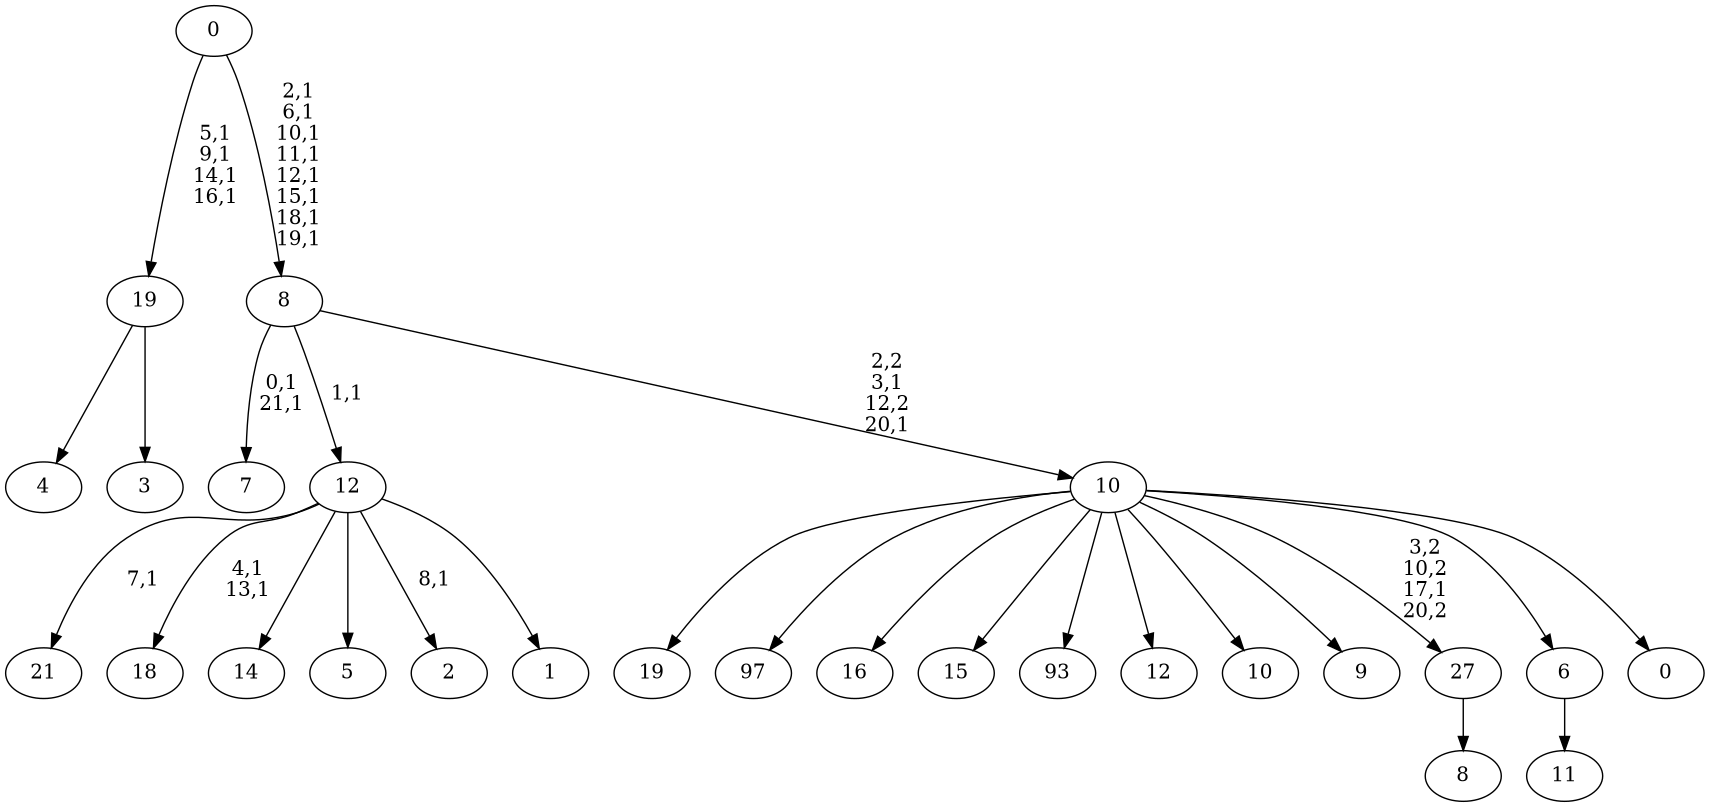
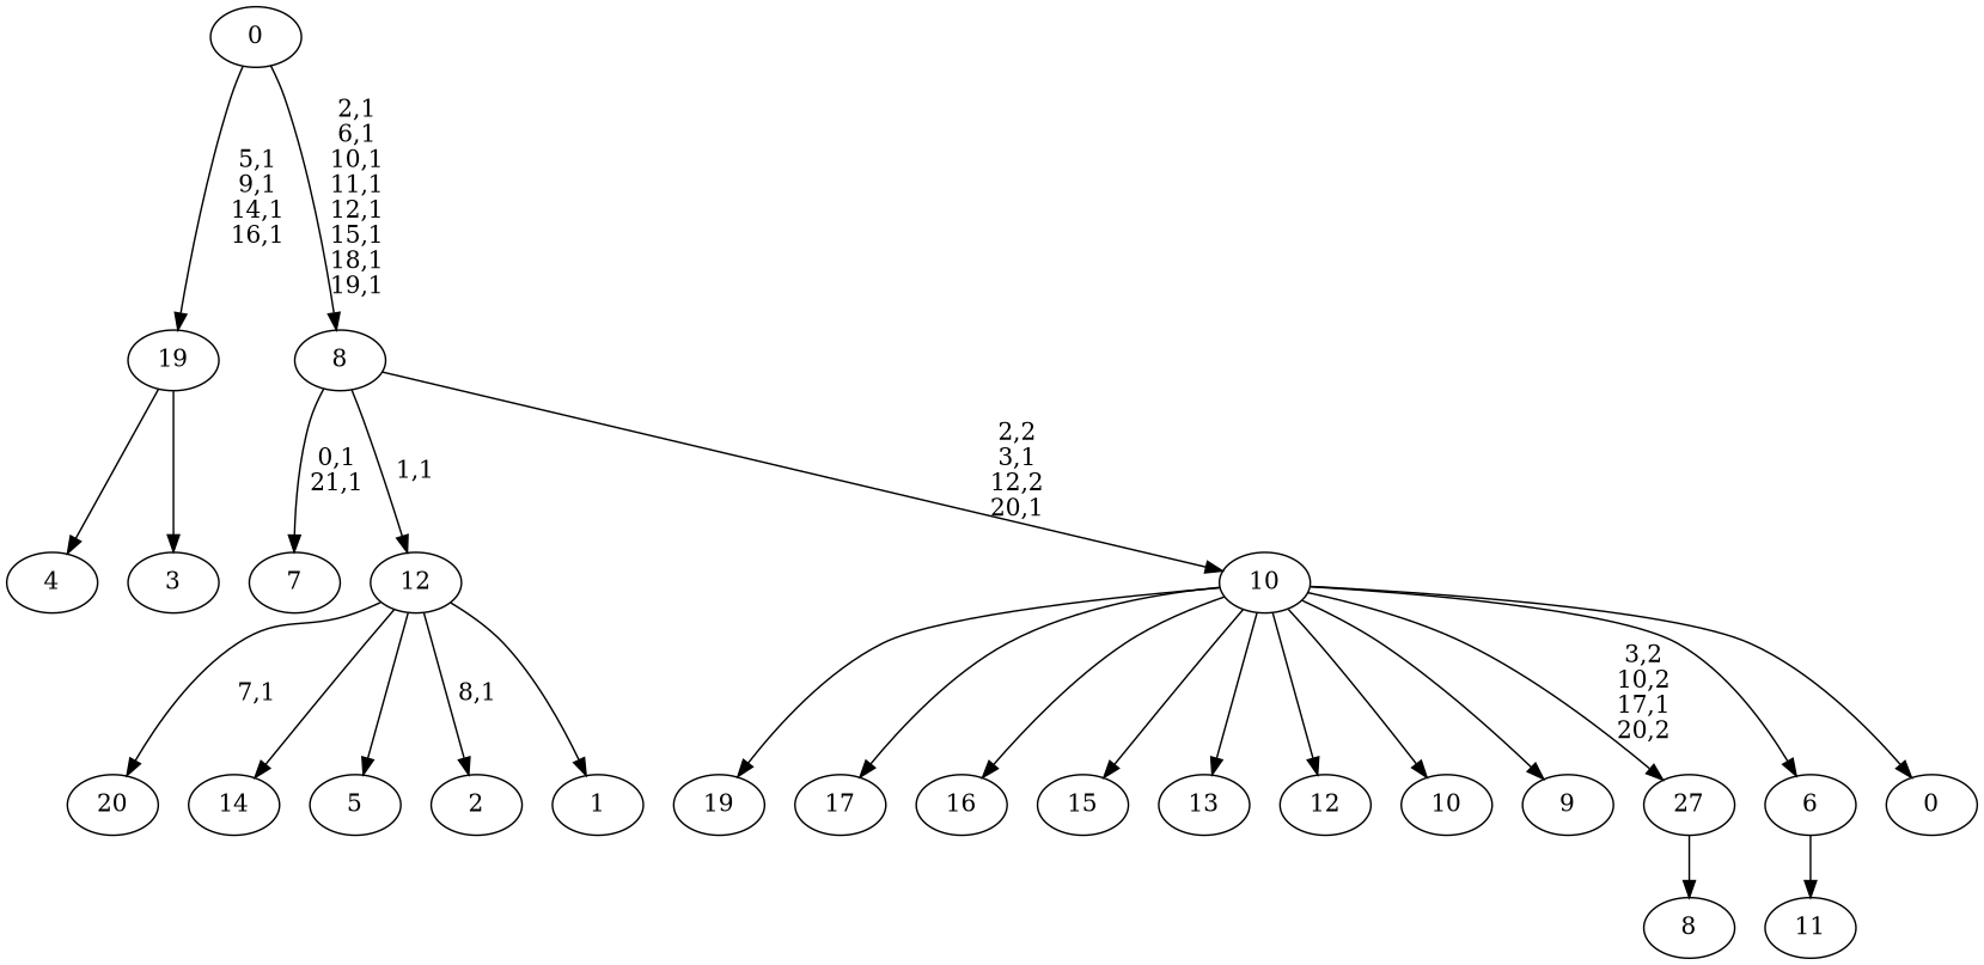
  digraph {
-   n1 [label=21]
+   n1 [label=20]
    n2 [label=19]
-   n3 [label=18]
-   n4 [label=97]
+   n4 [label=17]
    n5 [label=16]
    n6 [label=15]
    n7 [label=14]
-   n8 [label=93]
+   n8 [label=13]
    n9 [label=12]
    n10 [label=11]
    n11 [label=10]
    n12 [label=9]
    n13 [label=8]
    27
    n15 [label=7]
    n16 [label=6]
    n17 [label=5]
    n18 [label=4]
    n19 [label=3]
    19
    n21 [label=2]
    n22 [label=1]
    12
    n24 [label=0]
    10
    8
    0
    27 -> n13
    n16 -> n10
    19 -> n18
    19 -> n19
    12 -> n1 [label="7,1"]
-   12 -> n3 [label="4,1\n13,1"]
    12 -> n7
    12 -> n17
    12 -> n21 [label="8,1"]
    12 -> n22
    10 -> n2
    10 -> n4
    10 -> n5
    10 -> n6
    10 -> n8
    10 -> n9
    10 -> n11
    10 -> n12
    10 -> 27 [label="3,2\n10,2\n17,1\n20,2"]
    10 -> n16
    10 -> n24
    8 -> n15 [label="0,1\n21,1"]
    8 -> 12 [label="1,1"]
    8 -> 10 [label="2,2\n3,1\n12,2\n20,1"]
    0 -> 19 [label="5,1\n9,1\n14,1\n16,1"]
    0 -> 8 [label="2,1\n6,1\n10,1\n11,1\n12,1\n15,1\n18,1\n19,1"]
  }
